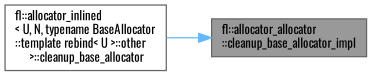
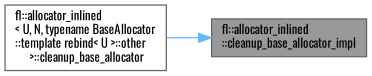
  digraph {
    rankdir=RL
    fontname=Oswald
    node [fontname=Oswald fontsize=10 shape=box style=filled]
-   n1 [color=gray40 fillcolor=grey60 fontcolor=black height=0.2 label="fl::allocator_allocator\l::cleanup_base_allocator_impl" width=0.4]
+   n1 [color=gray40 fillcolor=grey60 fontcolor=black height=0.2 label="fl::allocator_inlined\l::cleanup_base_allocator_impl" width=0.4]
    n2 [color=grey40 fillcolor=white height=0.2 label="fl::allocator_inlined\l\< U, N, typename BaseAllocator\l::template rebind\< U \>::other\l \>::cleanup_base_allocator" width=0.4]
    n1 -> n2 [color=steelblue1 dir=back fontname=Oswald fontsize=10 labelfontname=Helvetica labelfontsize=10 style=solid]
  }
